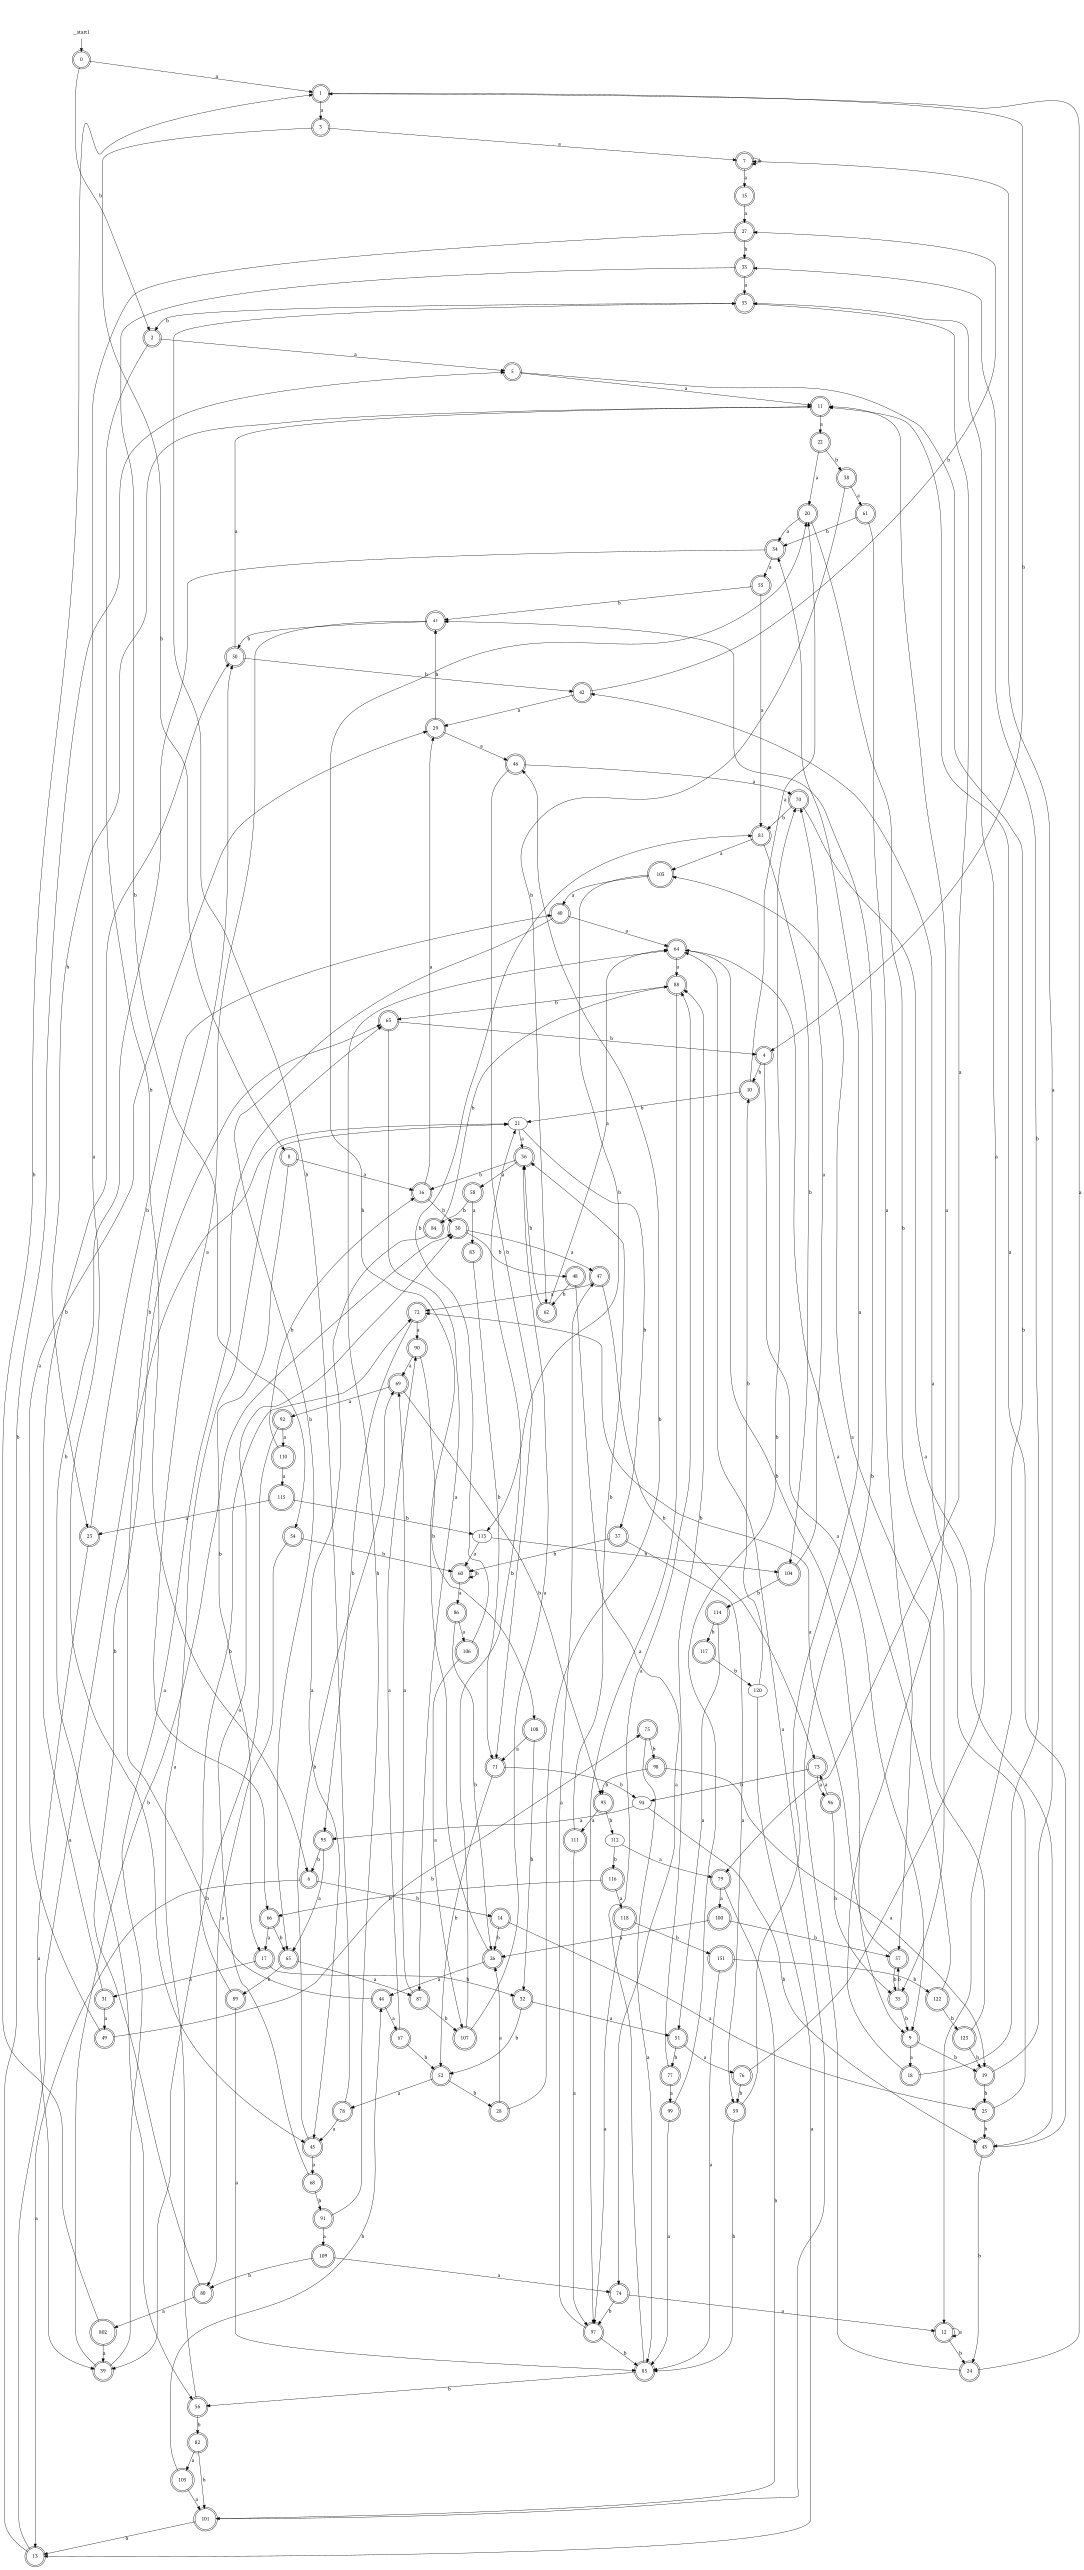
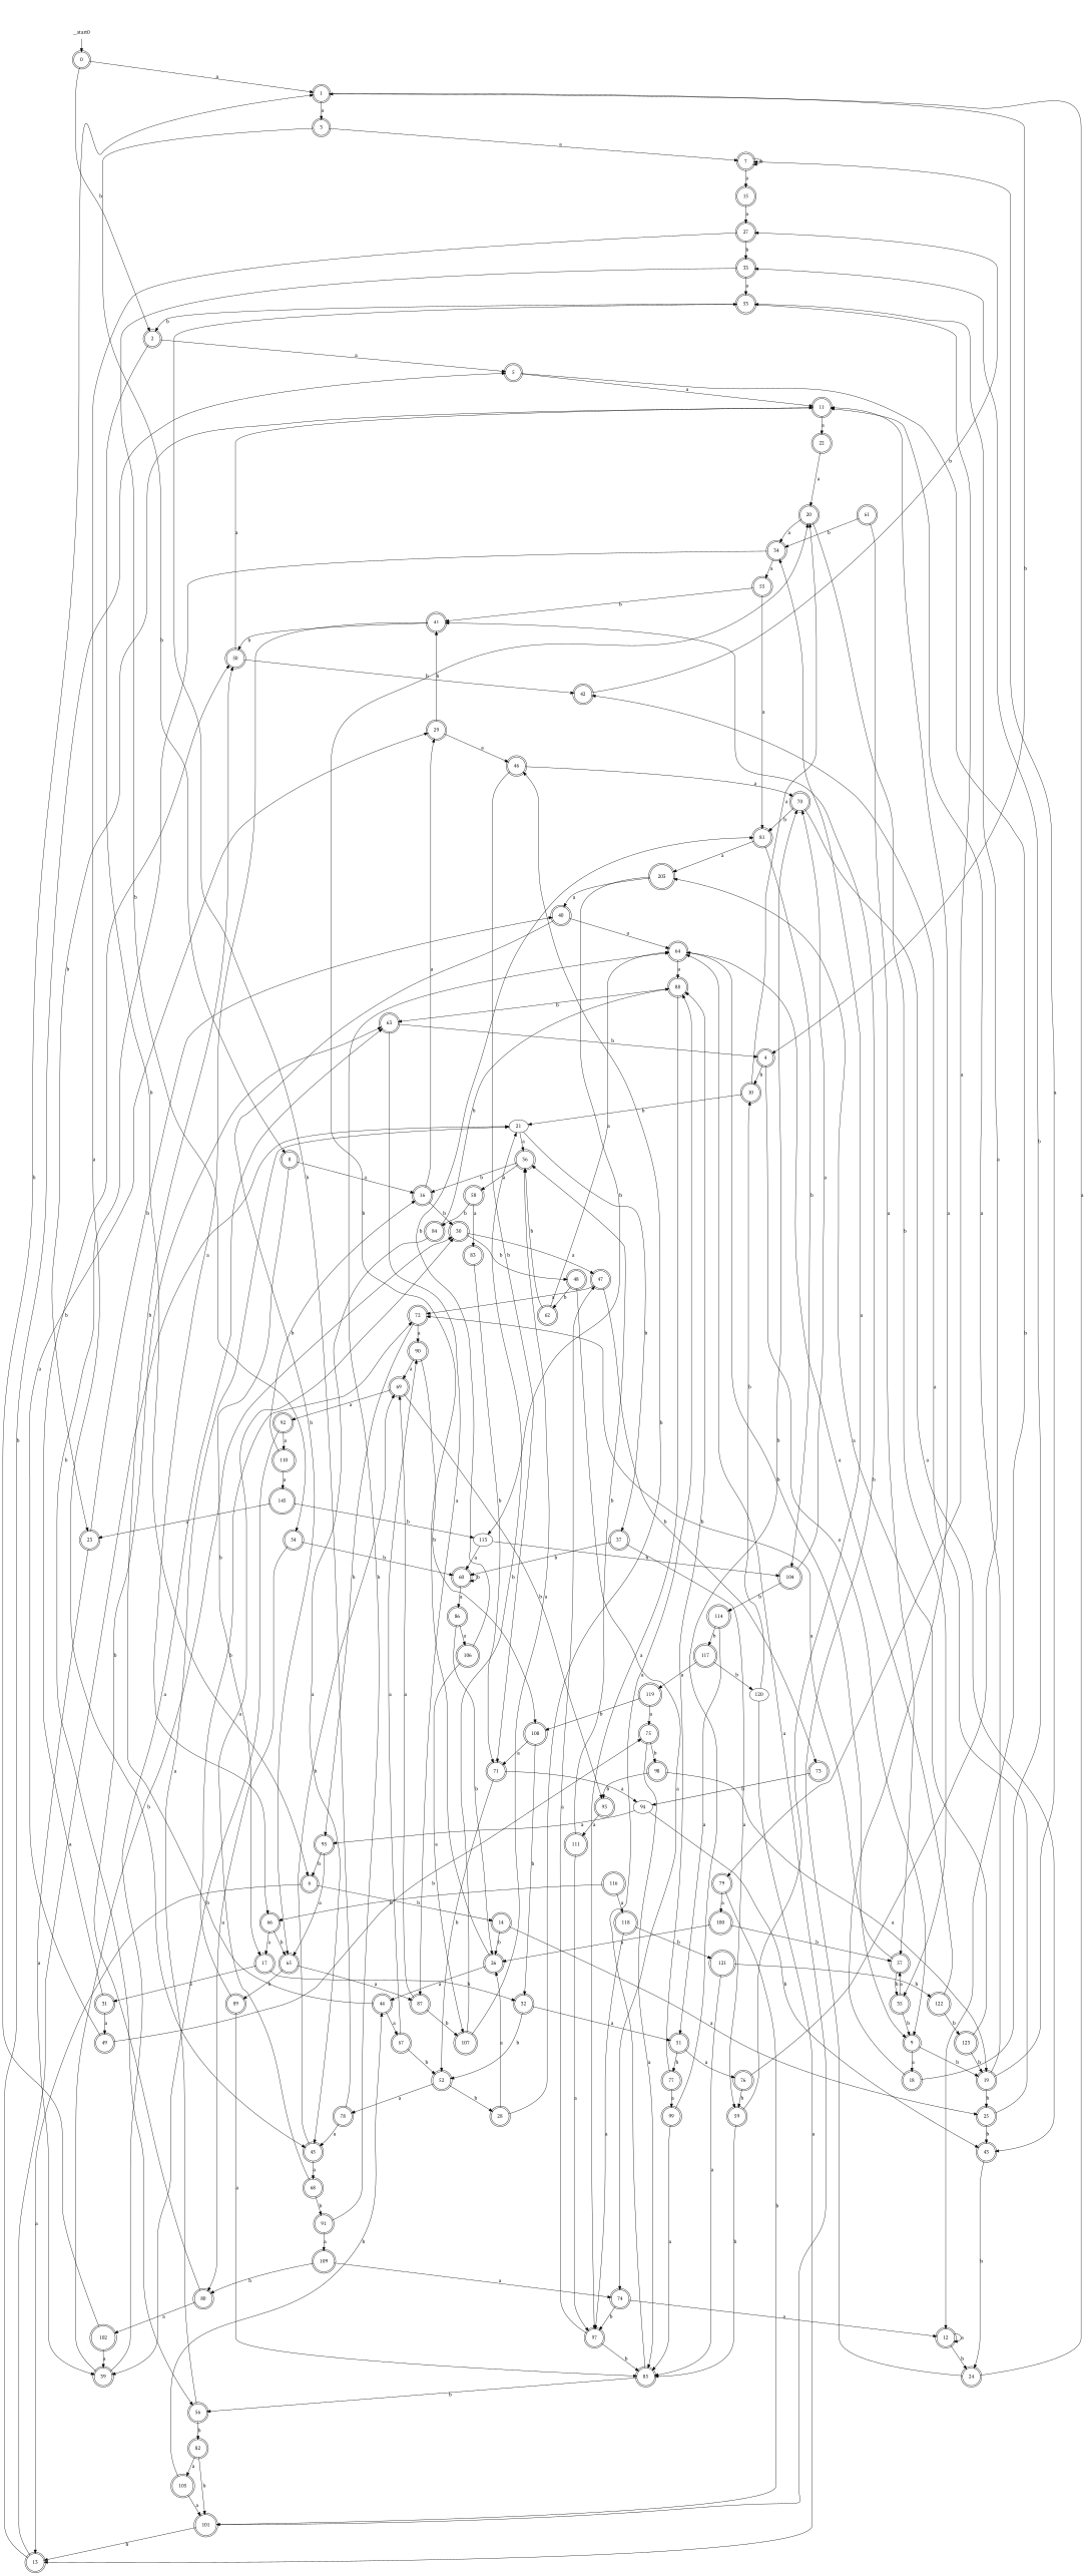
  digraph {
    fontname="PT Serif"
    node [fontname="PT Serif" shape=doublecircle]
    edge [fontname="PT Serif"]
-   __start0 [shape=none label=__start1]
+   __start0 [shape=none]
    0
    1
    2
    3
    4
    5
    6
    7
    8
    9
    10
    11
    12
    13
    14
    15
    16
    17
    18
    19
    20
    21 [shape=""]
    22
    23
    24
    25
    26
    27
    29
    30
    31
    32
    33
    34
    35
    36
    37
-   38
    39
    40
    41
    42
    43
    44
    45
    28
    46
    47
    48
    49
    50
    51
    52
    53
    54
    55
    56
    57
    58
    59
    60
    61
    62
    63
    64
    65
    66
    67
    68
    69
    70
    71
    72
    73
    74
    75
    76
    77
    78
    79
    80
    81
    82
    83
    84
    85
    86
    87
    88
    89
    90
    91
    92
    93
    94 [shape=""]
    95
-   96
    97
    98
    99
    100
    101
-   102 [label=802]
-   103
+   102
+   103 [label=203]
    104
    105
    106
    107
    108
    109
    110
    111
-   112 [shape=""]
    113 [shape=""]
    114
-   115
+   115 [label=145]
    116
    117
    118
+   119
    120 [shape=""]
-   121 [label=151]
+   121
    122
    123
    __start0 -> 0
    0 -> 1 [label=a]
    0 -> 2 [label=b]
    1 -> 3 [label=a]
    1 -> 4 [label=b]
    2 -> 5 [label=a]
    2 -> 6 [label=b]
    3 -> 7 [label=a]
    3 -> 8 [label=b]
    4 -> 9 [label=a]
    4 -> 10 [label=b]
    5 -> 11 [label=a]
    5 -> 12 [label=b]
    6 -> 13 [label=a]
    6 -> 14 [label=b]
    7 -> 7 [label=b]
    7 -> 15 [label=a]
    8 -> 16 [label=a]
    8 -> 17 [label=b]
    9 -> 18 [label=a]
    9 -> 19 [label=b]
    10 -> 20 [label=a]
    10 -> 21 [label=b]
    11 -> 22 [label=a]
    11 -> 23 [label=b]
    12 -> 12 [label=a]
    12 -> 24 [label=b]
    13 -> 5 [label=b]
    13 -> 21 [label=a]
    14 -> 25 [label=a]
    14 -> 26 [label=b]
    15 -> 27 [label=a]
    16 -> 29 [label=a]
    16 -> 30 [label=b]
    17 -> 31 [label=a]
    17 -> 32 [label=b]
    18 -> 11 [label=a]
    18 -> 33 [label=b]
    19 -> 7 [label=a]
    19 -> 25 [label=b]
    20 -> 34 [label=a]
    20 -> 35 [label=b]
    21 -> 36 [label=a]
    21 -> 37 [label=b]
    22 -> 20 [label=a]
-   22 -> 38 [label=b]
    23 -> 39 [label=a]
    23 -> 40 [label=b]
    24 -> 1 [label=a]
    24 -> 41 [label=b]
    25 -> 42 [label=a]
    25 -> 43 [label=b]
    26 -> 20 [label=b]
    26 -> 44 [label=a]
    27 -> 33 [label=b]
    27 -> 45 [label=a]
    29 -> 41 [label=b]
    29 -> 46 [label=a]
    30 -> 47 [label=a]
    30 -> 48 [label=b]
    31 -> 49 [label=a]
    31 -> 50 [label=b]
    32 -> 51 [label=a]
    32 -> 52 [label=b]
    33 -> 53 [label=a]
    33 -> 54 [label=b]
    34 -> 55 [label=a]
    34 -> 56 [label=b]
    35 -> 9 [label=b]
-   35 -> 57 [label=b]
+   35 -> 57 [label=a]
    36 -> 16 [label=b]
    36 -> 58 [label=a]
    37 -> 59 [label=a]
    37 -> 60 [label=b]
-   38 -> 61 [label=a]
-   38 -> 62 [label=b]
    39 -> 30 [label=b]
    39 -> 63 [label=a]
    40 -> 64 [label=a]
    40 -> 65 [label=b]
    41 -> 50 [label=b]
    41 -> 66 [label=a]
    42 -> 27 [label=b]
-   42 -> 29 [label=a]
-   43 -> 11 [label=a]
+   19 -> 11 [label=a]
    43 -> 24 [label=b]
    44 -> 50 [label=b]
    44 -> 67 [label=a]
    45 -> 68 [label=a]
    45 -> 69 [label=b]
    28 -> 26 [label=a]
    28 -> 46 [label=b]
    46 -> 70 [label=a]
    46 -> 71 [label=b]
    47 -> 72 [label=a]
    47 -> 73 [label=b]
    48 -> 62 [label=b]
    48 -> 74 [label=a]
    49 -> 29 [label=a]
    49 -> 75 [label=b]
    50 -> 11 [label=a]
    50 -> 42 [label=b]
    51 -> 76 [label=a]
    51 -> 77 [label=b]
    52 -> 28 [label=b]
    52 -> 78 [label=a]
    53 -> 2 [label=b]
    53 -> 79 [label=a]
    54 -> 60 [label=b]
    54 -> 80 [label=a]
    55 -> 41 [label=b]
    55 -> 81 [label=a]
    56 -> 21 [label=a]
    56 -> 82 [label=b]
    57 -> 35 [label=b]
    57 -> 72 [label=a]
    58 -> 83 [label=a]
    58 -> 84 [label=b]
    59 -> 34 [label=a]
    59 -> 85 [label=b]
    60 -> 60 [label=b]
    60 -> 86 [label=a]
    61 -> 34 [label=b]
    61 -> 57 [label=a]
    62 -> 36 [label=b]
    62 -> 64 [label=a]
    63 -> 4 [label=b]
    63 -> 87 [label=a]
    64 -> 9 [label=b]
    64 -> 88 [label=a]
    65 -> 87 [label=a]
    65 -> 89 [label=b]
    66 -> 17 [label=a]
    66 -> 65 [label=b]
    67 -> 52 [label=b]
    67 -> 90 [label=a]
    68 -> 30 [label=a]
    68 -> 91 [label=b]
    69 -> 92 [label=a]
    69 -> 93 [label=b]
    70 -> 43 [label=a]
    70 -> 81 [label=b]
    71 -> 52 [label=b]
-   71 -> 94 [label=b]
+   71 -> 94 [label=a]
    72 -> 90 [label=a]
    72 -> 95 [label=b]
    73 -> 94 [label=b]
-   73 -> 96 [label=a]
    74 -> 12 [label=a]
    74 -> 97 [label=b]
    75 -> 85 [label=a]
    75 -> 98 [label=b]
    76 -> 53 [label=a]
    76 -> 59 [label=b]
    77 -> 88 [label=b]
    77 -> 99 [label=a]
    78 -> 45 [label=a]
    78 -> 53 [label=b]
    79 -> 100 [label=a]
    79 -> 101 [label=b]
    80 -> 63 [label=b]
    80 -> 102 [label=a]
    81 -> 103 [label=a]
    81 -> 104 [label=b]
    82 -> 101 [label=b]
    82 -> 105 [label=a]
    83 -> 71 [label=b]
    84 -> 45 [label=a]
    84 -> 88 [label=b]
    85 -> 56 [label=b]
    85 -> 88 [label=a]
    86 -> 26 [label=b]
    86 -> 106 [label=a]
    87 -> 69 [label=a]
    87 -> 107 [label=b]
    88 -> 63 [label=b]
    88 -> 97 [label=a]
    89 -> 72 [label=b]
    89 -> 85 [label=a]
    90 -> 69 [label=a]
    90 -> 108 [label=b]
    91 -> 64 [label=b]
    91 -> 109 [label=a]
    92 -> 39 [label=b]
    92 -> 110 [label=a]
    93 -> 111 [label=a]
-   93 -> 112 [label=b]
    94 -> 43 [label=b]
    94 -> 95 [label=a]
    95 -> 6 [label=b]
    95 -> 65 [label=a]
-   96 -> 35 [label=b]
-   96 -> 73 [label=a]
    97 -> 47 [label=a]
    97 -> 85 [label=b]
    98 -> 19 [label=a]
    98 -> 93 [label=b]
    99 -> 70 [label=b]
    99 -> 85 [label=a]
    100 -> 26 [label=a]
    100 -> 57 [label=b]
    101 -> 13 [label=b]
    101 -> 64 [label=a]
    102 -> 1 [label=b]
    102 -> 39 [label=a]
    103 -> 40 [label=a]
    103 -> 113 [label=b]
    104 -> 70 [label=a]
    104 -> 114 [label=b]
    105 -> 44 [label=b]
    105 -> 101 [label=a]
    106 -> 81 [label=b]
    106 -> 107 [label=a]
    107 -> 21 [label=b]
    107 -> 36 [label=a]
    108 -> 32 [label=b]
    108 -> 71 [label=a]
    109 -> 74 [label=a]
    109 -> 80 [label=b]
    110 -> 16 [label=b]
    110 -> 115 [label=a]
    111 -> 36 [label=b]
    111 -> 97 [label=a]
-   112 -> 79 [label=a]
-   112 -> 116 [label=b]
    113 -> 60 [label=a]
    113 -> 104 [label=b]
    114 -> 51 [label=a]
    114 -> 117 [label=b]
    115 -> 23 [label=a]
    115 -> 113 [label=b]
    116 -> 66 [label=b]
    116 -> 118 [label=a]
+   117 -> 119 [label=a]
    117 -> 120 [label=b]
    118 -> 97 [label=a]
    118 -> 121 [label=b]
+   119 -> 75 [label=a]
+   119 -> 108 [label=b]
    120 -> 10 [label=b]
    120 -> 13 [label=a]
    121 -> 85 [label=a]
    121 -> 122 [label=b]
    122 -> 64 [label=a]
    122 -> 123 [label=b]
    123 -> 19 [label=b]
    123 -> 103 [label=a]
  }
